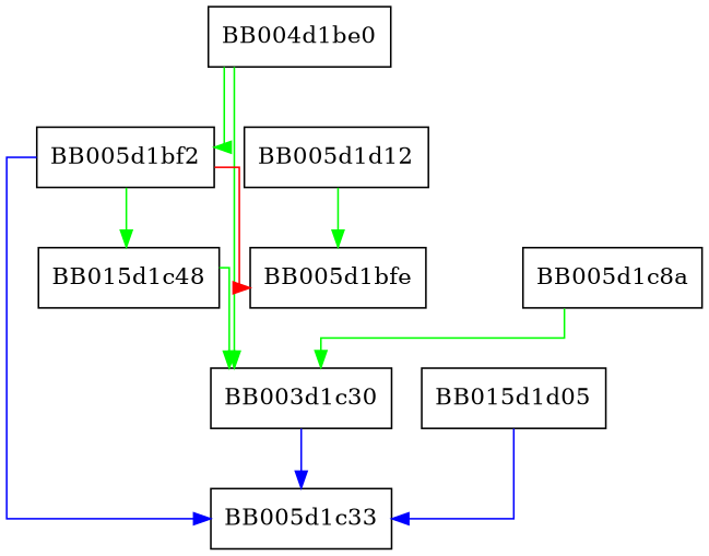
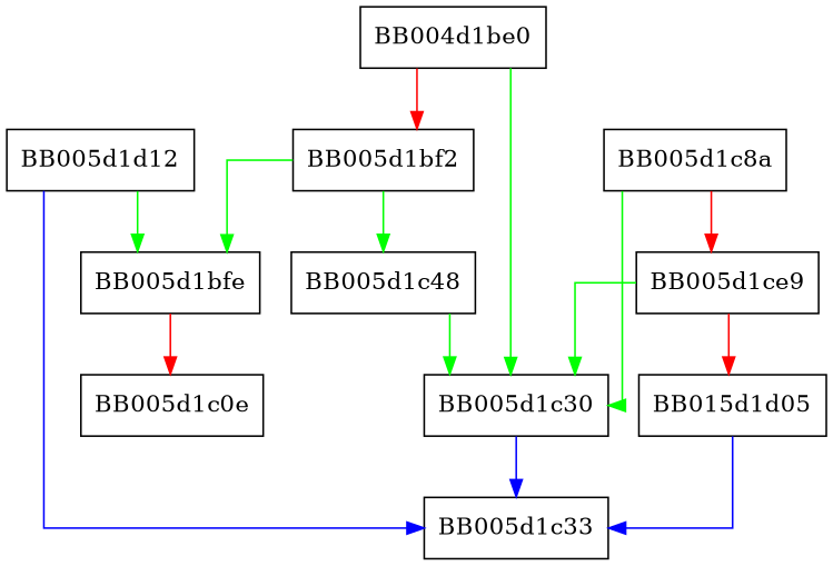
  digraph {
    splines=ortho
    node [shape=box]
    edge [color=green]
    n1 [label=BB004d1be0]
-   BB005d1c30 [label=BB003d1c30]
+   BB005d1c30
    BB005d1bf2
    BB005d1c33
-   BB005d1c48 [label=BB015d1c48]
+   BB005d1c48
    BB005d1bfe
+   BB005d1c0e
    BB005d1d12
    BB005d1c8a
+   BB005d1ce9
    n11 [label=BB015d1d05]
    n1 -> BB005d1c30
-   n1 -> BB005d1bf2
+   n1 -> BB005d1bf2 [color=red]
    BB005d1c30 -> BB005d1c33 [color=blue]
    BB005d1bf2 -> BB005d1c48
-   BB005d1bf2 -> BB005d1bfe [color=red]
+   BB005d1bf2 -> BB005d1bfe
    BB005d1c48 -> BB005d1c30
-   BB005d1bf2 -> BB005d1c33 [color=blue]
+   BB005d1bfe -> BB005d1c0e [color=red]
+   BB005d1d12 -> BB005d1c33 [color=blue]
    BB005d1d12 -> BB005d1bfe
    BB005d1c8a -> BB005d1c30
+   BB005d1c8a -> BB005d1ce9 [color=red]
+   BB005d1ce9 -> BB005d1c30
+   BB005d1ce9 -> n11 [color=red]
    n11 -> BB005d1c33 [color=blue]
  }
